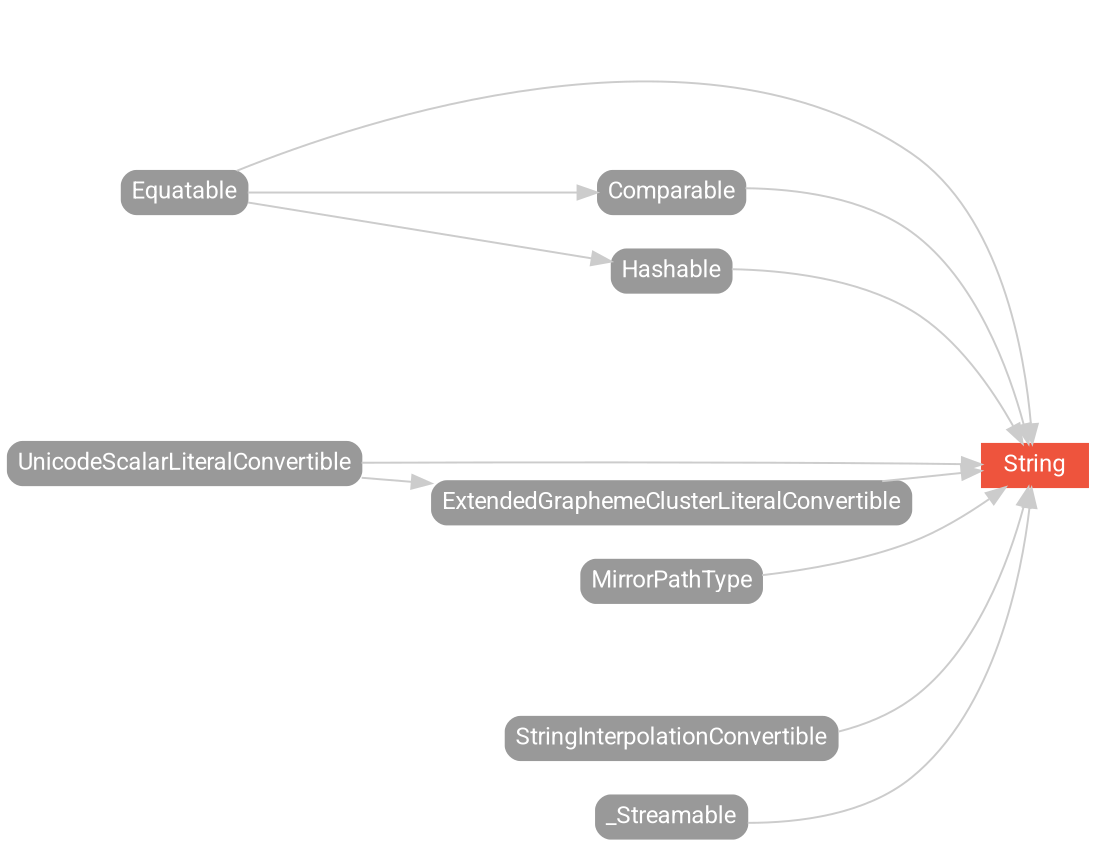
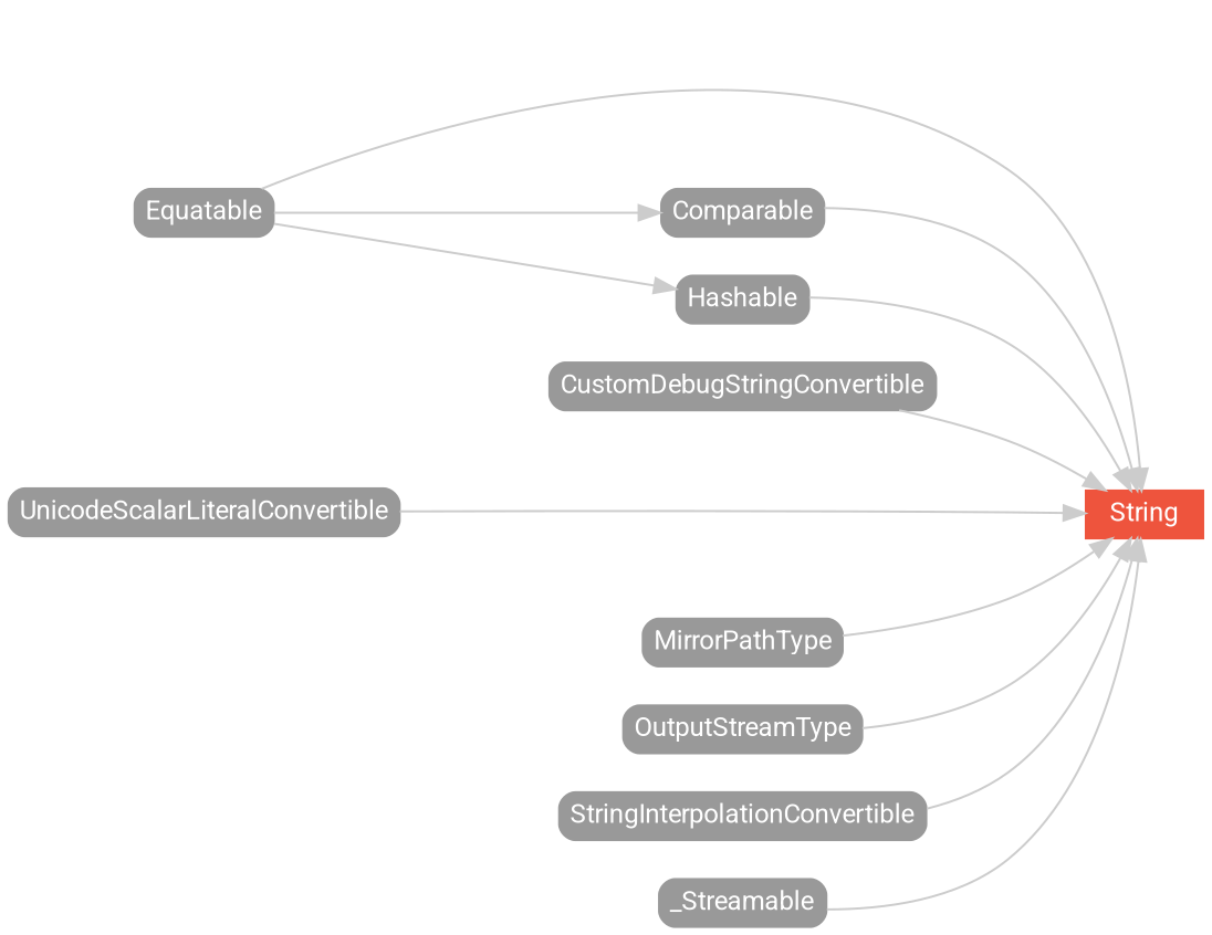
  strict digraph {
    fontname=Roboto
    rankdir=LR
    node [color="#999999" fillcolor="#999999" fontcolor=white fontname=Roboto fontsize=12 margin="0.07,0.05" shape=box style="filled,rounded"]
    edge [color="#cccccc" fontname=Roboto]
    String [color="#ee543d" fillcolor="#ee543d" height=0.3 style=filled]
    Comparable [height=0.3]
+   CustomDebugStringConvertible [height=0.3]
    Equatable [height=0.3]
    Hashable [height=0.3]
-   ExtendedGraphemeClusterLiteralConvertible [height=0.3]
    MirrorPathType [height=0.3]
+   OutputStreamType [height=0.3]
    StringInterpolationConvertible [height=0.3]
    UnicodeScalarLiteralConvertible [height=0.3]
    n11 [height=0.3 label=_Streamable]
    subgraph sub_1 {
      rank=max
      String
    }
    Comparable -> String
+   CustomDebugStringConvertible -> String
    Equatable -> String
    Equatable -> Comparable
    Equatable -> Hashable
    Hashable -> String
-   ExtendedGraphemeClusterLiteralConvertible -> String
    MirrorPathType -> String
+   OutputStreamType -> String
    StringInterpolationConvertible -> String
    UnicodeScalarLiteralConvertible -> String
-   UnicodeScalarLiteralConvertible -> ExtendedGraphemeClusterLiteralConvertible
    n11 -> String
  }
